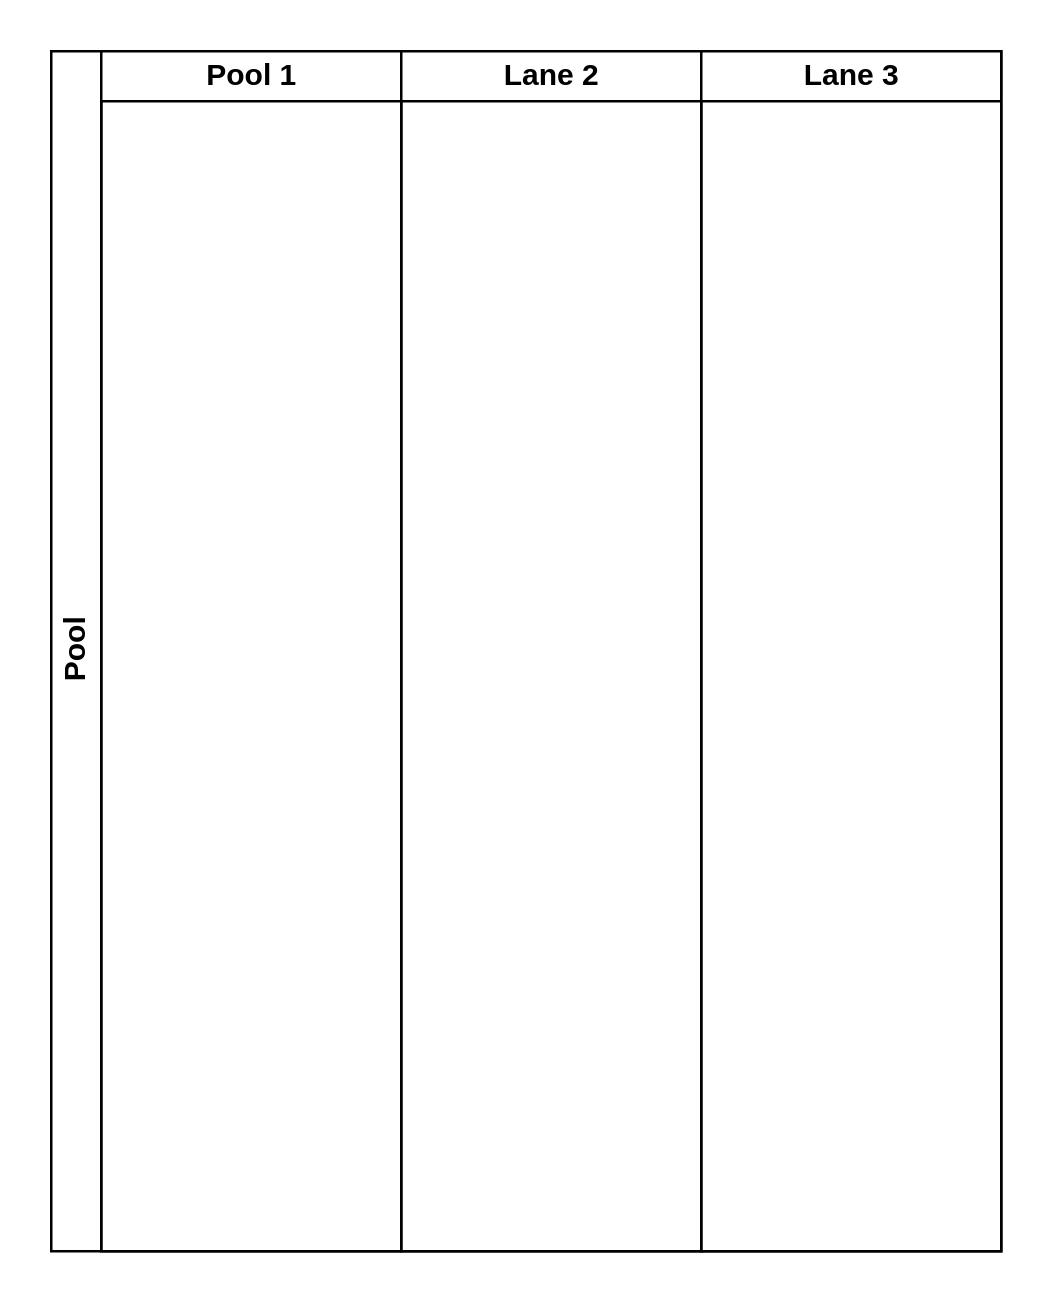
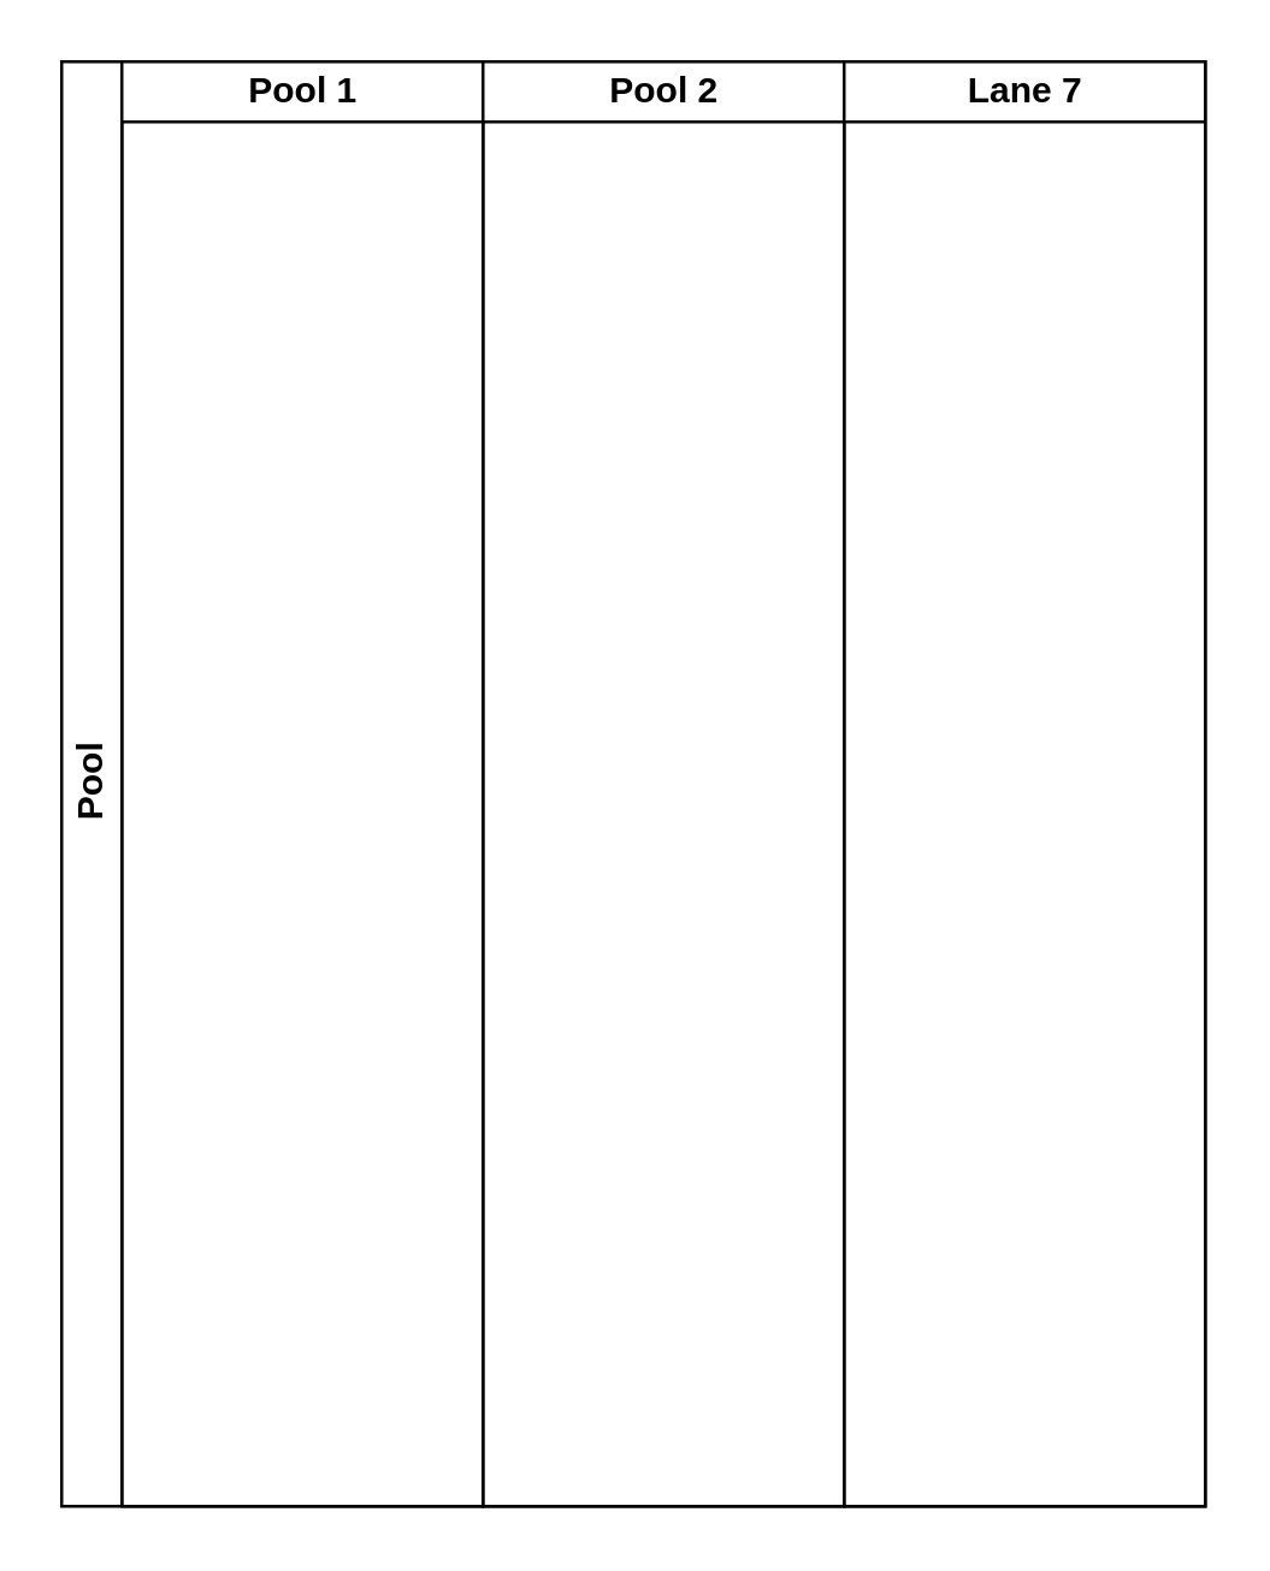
  <mxCell id="0" />
  <mxCell id="1" parent="0" />
  <mxCell id="2" value="Pool" style="swimlane;html=1;childLayout=stackLayout;resizeParent=1;resizeParentMax=0;startSize=20;horizontal=0;horizontalStack=1;" vertex="1" parent="1"><mxGeometry x="20" y="20" width="380" height="480" as="geometry" /></mxCell>
  <mxCell id="3" value="Pool 1" style="swimlane;html=1;startSize=20;" vertex="1" parent="2"><mxGeometry x="20" width="120" height="480" as="geometry" /></mxCell>
- <mxCell id="4" value="Lane 2" style="swimlane;html=1;startSize=20;" vertex="1" parent="2"><mxGeometry x="140" width="120" height="480" as="geometry" /></mxCell>
- <mxCell id="5" value="Lane 3" style="swimlane;html=1;startSize=20;" vertex="1" parent="2"><mxGeometry x="260" width="120" height="480" as="geometry" /></mxCell>
+ <mxCell id="4" value="Pool 2" style="swimlane;html=1;startSize=20;" vertex="1" parent="2"><mxGeometry x="140" width="120" height="480" as="geometry" /></mxCell>
+ <mxCell id="5" value="Lane 7" style="swimlane;html=1;startSize=20;" vertex="1" parent="2"><mxGeometry x="260" width="120" height="480" as="geometry" /></mxCell>
